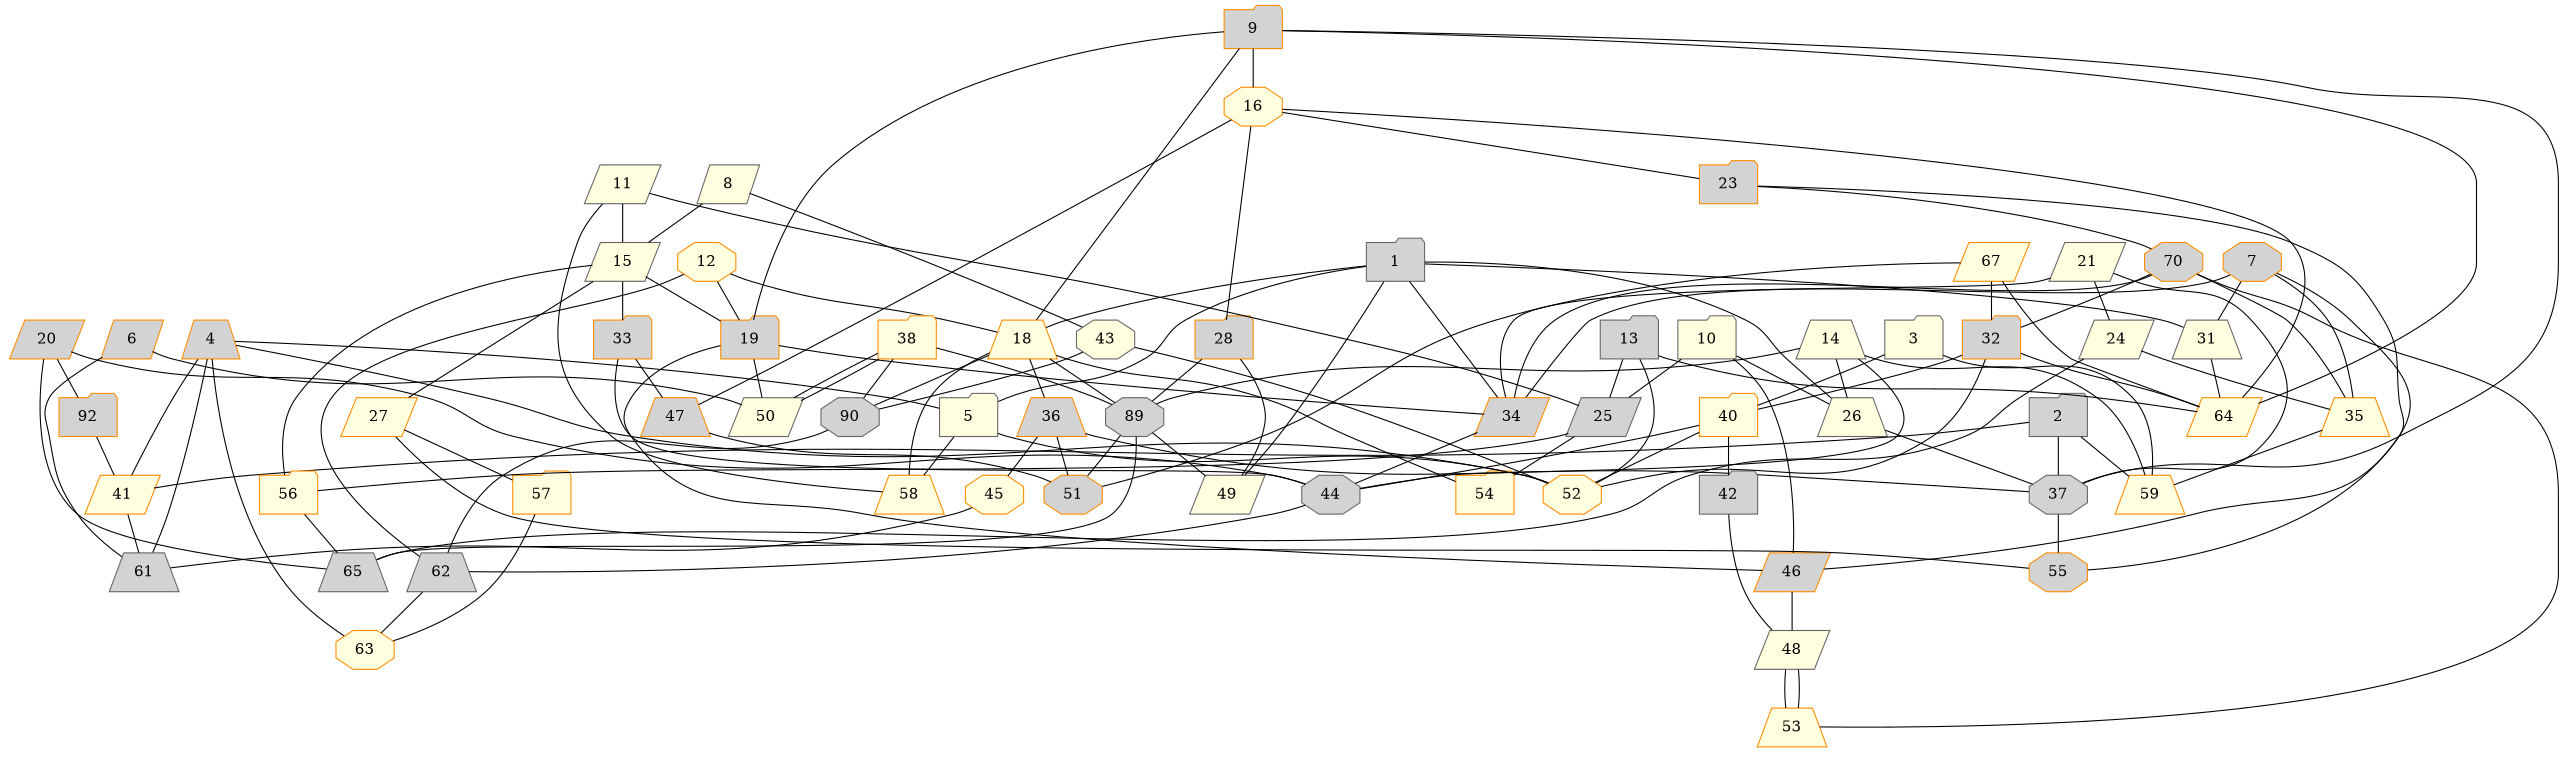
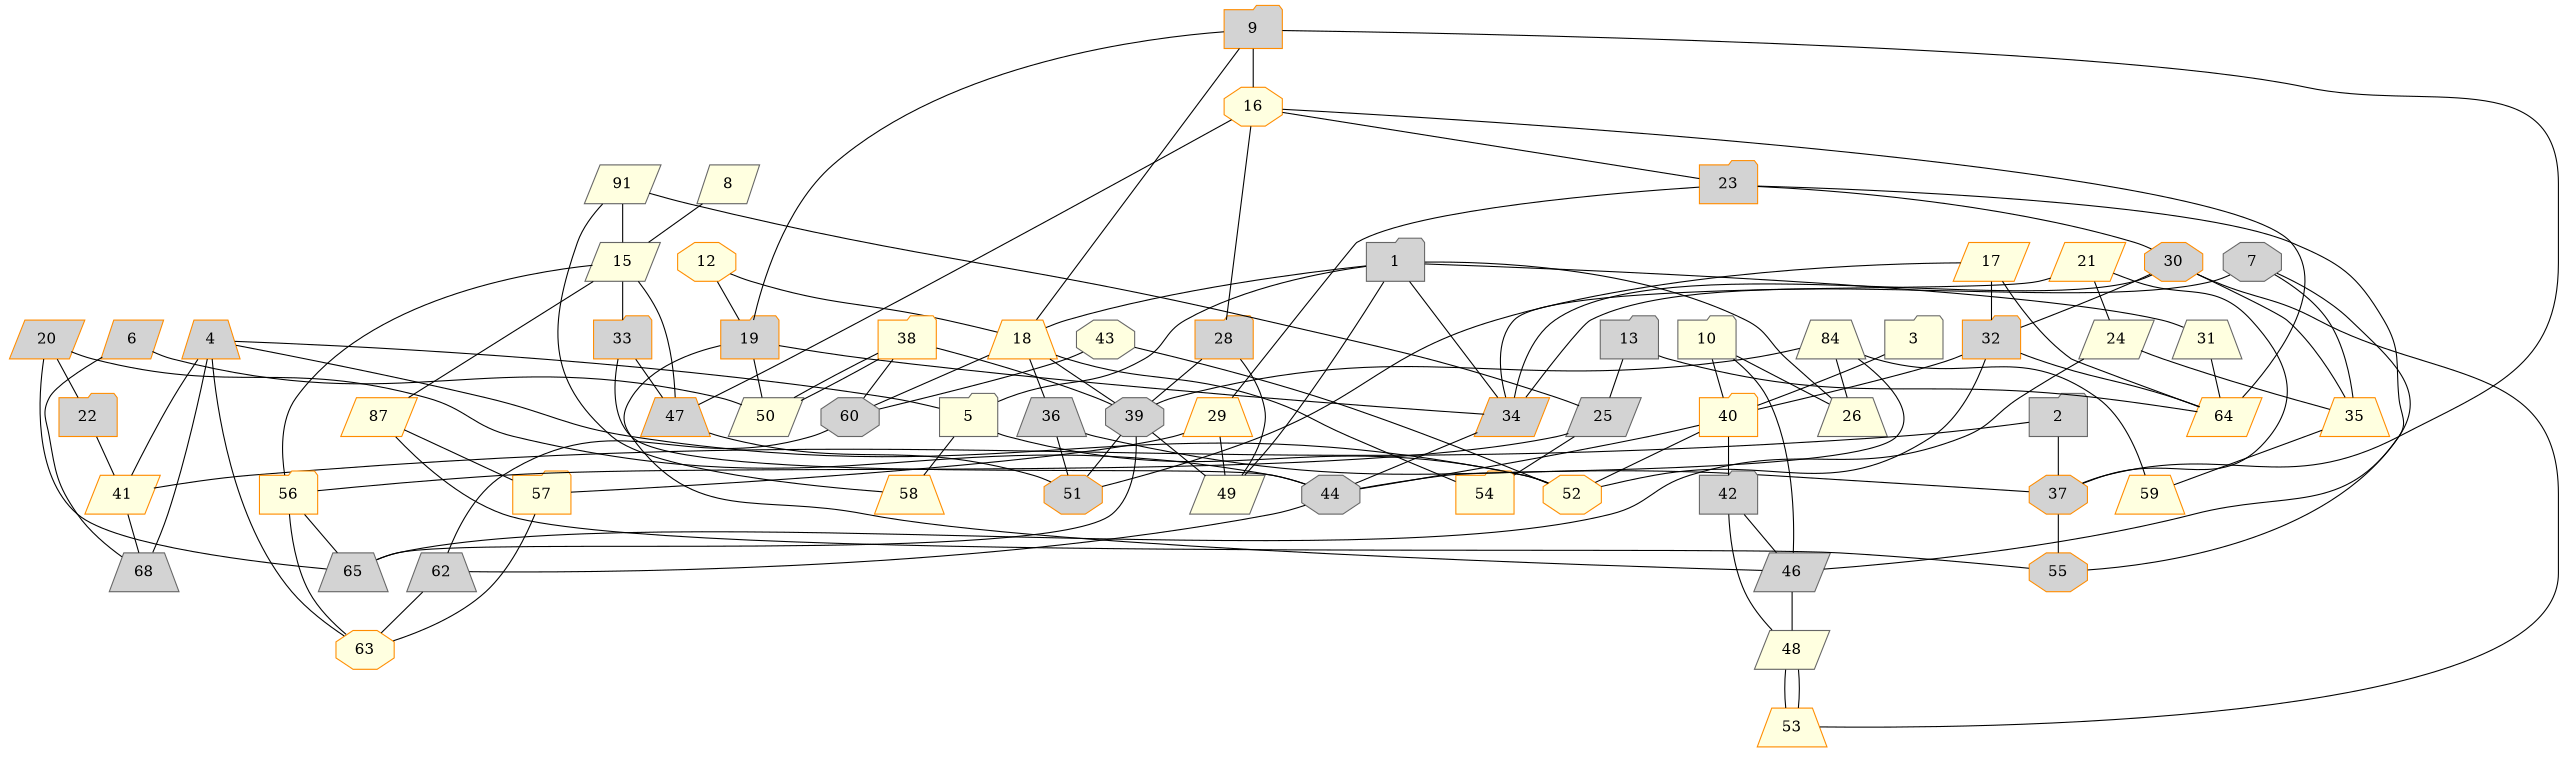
  graph {
    node [color=darkorange fillcolor=lightyellow shape=folder style=filled]
    1 [color=gray40 fillcolor=lightgrey]
    5 [color=gray40]
    18 [shape=trapezium]
    26 [color=gray40 shape=trapezium]
    31 [color=gray40 shape=trapezium]
    34 [fillcolor=lightgrey shape=parallelogram]
    49 [color=gray40 shape=parallelogram]
    52 [shape=octagon]
    58 [shape=trapezium]
-   39 [color=gray40 fillcolor=lightgrey shape=octagon label=89]
-   36 [fillcolor=lightgrey shape=trapezium]
+   39 [color=gray40 fillcolor=lightgrey shape=octagon]
+   36 [color=gray40 fillcolor=lightgrey shape=trapezium]
    54
-   60 [color=gray40 fillcolor=lightgrey shape=octagon label=90]
-   37 [color=gray40 fillcolor=lightgrey shape=octagon]
+   60 [color=gray40 fillcolor=lightgrey shape=octagon]
+   37 [fillcolor=lightgrey shape=octagon]
    64 [shape=parallelogram]
    44 [color=gray40 fillcolor=lightgrey shape=octagon]
    2 [color=gray40 fillcolor=lightgrey]
    41 [shape=parallelogram]
    59 [shape=trapezium]
    55 [fillcolor=lightgrey shape=octagon]
-   61 [color=gray40 fillcolor=lightgrey shape=trapezium]
+   61 [color=gray40 fillcolor=lightgrey shape=trapezium label=68]
    3 [color=gray40]
    40
    42 [color=gray40 fillcolor=lightgrey]
    4 [fillcolor=lightgrey shape=trapezium]
    63 [shape=octagon]
    6 [fillcolor=lightgrey shape=parallelogram]
    50 [color=gray40 shape=parallelogram]
-   7 [fillcolor=lightgrey shape=octagon]
+   7 [color=gray40 fillcolor=lightgrey shape=octagon]
    35 [shape=trapezium]
    8 [color=gray40 shape=parallelogram]
    15 [color=gray40 shape=parallelogram]
    43 [color=gray40 shape=octagon]
    19 [fillcolor=lightgrey]
-   27 [shape=parallelogram]
+   27 [shape=parallelogram label=87]
    33 [fillcolor=lightgrey]
    56
    9 [fillcolor=lightgrey]
    16 [shape=octagon]
    23 [fillcolor=lightgrey]
    28 [fillcolor=lightgrey]
    47 [fillcolor=lightgrey shape=trapezium]
-   46 [fillcolor=lightgrey shape=parallelogram]
+   46 [color=gray40 fillcolor=lightgrey shape=parallelogram]
    10 [color=gray40]
    25 [color=gray40 fillcolor=lightgrey shape=parallelogram]
    48 [color=gray40 shape=parallelogram]
-   11 [color=gray40 shape=parallelogram]
+   11 [color=gray40 shape=parallelogram label=91]
    12 [shape=octagon]
    62 [color=gray40 fillcolor=lightgrey shape=trapezium]
    13 [color=gray40 fillcolor=lightgrey]
-   14 [color=gray40 shape=trapezium]
+   14 [color=gray40 shape=trapezium label=84]
    65 [color=gray40 fillcolor=lightgrey shape=trapezium]
    51 [fillcolor=lightgrey shape=octagon]
    57
-   30 [fillcolor=lightgrey shape=octagon label=70]
-   17 [shape=parallelogram label=67]
+   29 [shape=trapezium]
+   30 [fillcolor=lightgrey shape=octagon]
+   17 [shape=parallelogram]
    32 [fillcolor=lightgrey]
-   45 [shape=octagon]
    20 [fillcolor=lightgrey shape=parallelogram]
-   22 [fillcolor=lightgrey label=92]
-   21 [color=gray40 shape=parallelogram]
+   22 [fillcolor=lightgrey]
+   21 [shape=parallelogram]
    24 [color=gray40 shape=parallelogram]
    53 [shape=trapezium]
    38
    1 -- 5
    1 -- 18
    1 -- 26
    1 -- 31
    1 -- 34
    1 -- 49
    5 -- 52
    5 -- 58
-   18 -- 58
    18 -- 39
    18 -- 36
    18 -- 54
    18 -- 60
-   26 -- 37
    31 -- 64
    34 -- 44
    39 -- 49
    39 -- 65
    39 -- 51
    36 -- 37
    36 -- 51
-   36 -- 45
    60 -- 62
    37 -- 55
    44 -- 62
    2 -- 37
    2 -- 41
-   2 -- 59
    41 -- 61
-   3 -- 59
    3 -- 40
    40 -- 52
    40 -- 44
    40 -- 42
+   42 -- 46
    42 -- 48
    4 -- 5
    4 -- 52
    4 -- 41
    4 -- 61
    4 -- 63
    6 -- 61
    6 -- 50
-   7 -- 31
    7 -- 34
    7 -- 55
    7 -- 35
    35 -- 59
    8 -- 15
-   8 -- 43
-   15 -- 19
+   15 -- 47
    15 -- 27
    15 -- 33
    15 -- 56
    43 -- 52
    43 -- 60
    19 -- 34
    19 -- 50
    19 -- 46
    27 -- 55
    27 -- 57
    33 -- 44
    33 -- 47
+   56 -- 63
    56 -- 65
    9 -- 18
    9 -- 37
-   9 -- 64
    9 -- 19
    9 -- 16
    16 -- 64
    16 -- 23
    16 -- 28
    16 -- 47
    23 -- 46
+   23 -- 29
    23 -- 30
    28 -- 49
    28 -- 39
    47 -- 51
    46 -- 48
    10 -- 26
    10 -- 46
-   10 -- 25
+   10 -- 40
    25 -- 54
    25 -- 56
    48 -- 53
    48 -- 53
    11 -- 58
    11 -- 15
    11 -- 25
    12 -- 18
    12 -- 19
-   12 -- 62
    62 -- 63
-   13 -- 52
    13 -- 64
    13 -- 25
    14 -- 26
    14 -- 39
    14 -- 44
    14 -- 59
    57 -- 63
+   29 -- 49
+   29 -- 57
    30 -- 34
    30 -- 35
    30 -- 32
    30 -- 53
    17 -- 64
    17 -- 51
    17 -- 32
    32 -- 52
    32 -- 64
    32 -- 40
-   45 -- 61
    20 -- 44
    20 -- 65
    20 -- 22
    22 -- 41
    21 -- 34
    21 -- 37
    21 -- 24
    24 -- 35
    24 -- 65
    38 -- 39
    38 -- 60
    38 -- 50
    38 -- 50
  }
